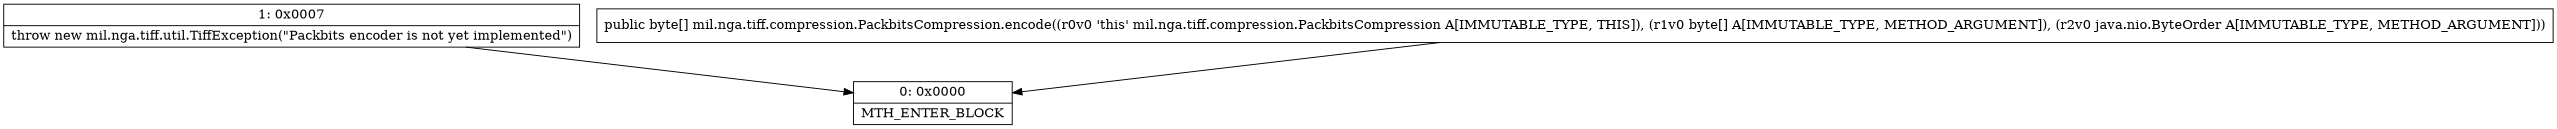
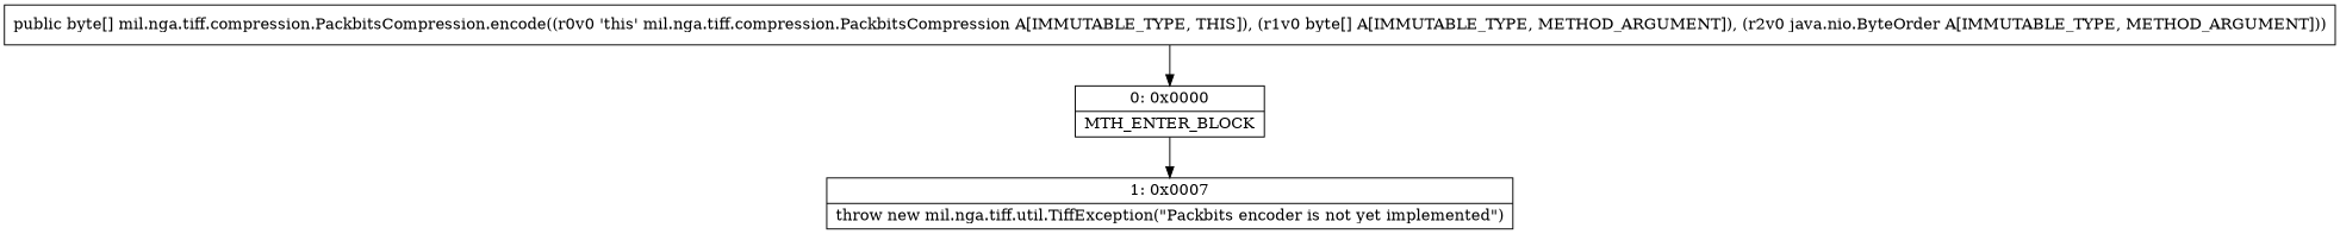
  digraph {
    node [shape=record]
    n1 [label="{0\:\ 0x0000|MTH_ENTER_BLOCK\l}"]
    n2 [label="{1\:\ 0x0007|throw new mil.nga.tiff.util.TiffException(\"Packbits encoder is not yet implemented\")\l}"]
    n3 [label="{public byte[] mil.nga.tiff.compression.PackbitsCompression.encode((r0v0 'this' mil.nga.tiff.compression.PackbitsCompression A[IMMUTABLE_TYPE, THIS]), (r1v0 byte[] A[IMMUTABLE_TYPE, METHOD_ARGUMENT]), (r2v0 java.nio.ByteOrder A[IMMUTABLE_TYPE, METHOD_ARGUMENT])) }"]
-   n2 -> n1
+   n1 -> n2
    n3 -> n1
  }
